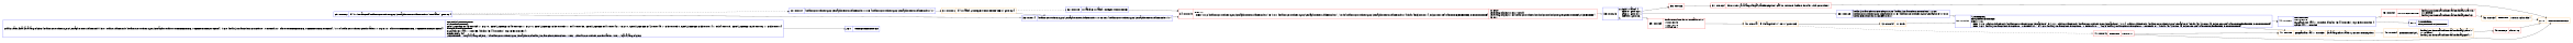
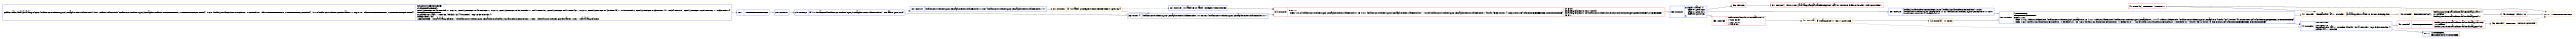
  digraph {
    rankdir=LR
    node [color=blue shape=record]
    edge [arrowhead=tee]
    n1 [label="{26\:\ ?|MTH_ENTER_BLOCK\l}"]
+   n2 [label="{28\:\ 0x0000}"]
    n3 [label="{29\:\ 0x0002|if ((r7 instanceof kotlinx.coroutines.sync.SemaphoreKt$withPermit$1) == false) goto L24\l}"]
    n4 [label="{30\:\ 0x0004|kotlinx.coroutines.sync.SemaphoreKt$withPermit$1 r0 = (kotlinx.coroutines.sync.SemaphoreKt$withPermit$1) r7\l}"]
    n5 [label="{33\:\ 0x0014|kotlinx.coroutines.sync.SemaphoreKt$withPermit$1 r0 = new kotlinx.coroutines.sync.SemaphoreKt$withPermit$1(r7)\l}"]
    n6 [color=darkorange label="{31\:\ 0x000c|if ((r0.label & Integer.MIN_VALUE) == 0) goto L24\l}"]
    n7 [color=red label="{34\:\ 0x0019|PHI: r0 \l  PHI: (r0v2 kotlinx.coroutines.sync.SemaphoreKt$withPermit$1) = (r0v1 kotlinx.coroutines.sync.SemaphoreKt$withPermit$1), (r0v5 kotlinx.coroutines.sync.SemaphoreKt$withPermit$1) binds: [B:33:0x0014, B:32:0x000e] A[DONT_GENERATE, DONT_INLINE]\l|r7 = r0\ljava.lang.Object r0 = r7.result\ljava.lang.Object r1 = kotlin.coroutines.intrinsics.IntrinsicsKt.getCOROUTINE_SUSPENDED()\lr3 = 1\l}"]
    n8 [label="{32\:\ 0x000e|r0.label = r0.label \- Integer.MIN_VALUE\l}"]
    n9 [label="{35\:\ 0x0023|switch(r7.label) \{\l    case 0: goto L20;\l    case 1: goto L11;\l    default: goto L8;\l\}\l}"]
    n10 [color=red label="{36\:\ 0x0026}"]
    n11 [label="{38\:\ 0x002e|kotlin.jvm.functions.Function0 r6 = (kotlin.jvm.functions.Functions) r7.L$1\lkotlinx.coroutines.sync.Semaphore r1 = (kotlinx.coroutines.sync.Semaphore) r7.L$0\lkotlin.ResultKt.throwOnFailure(r0)\l}"]
    n12 [color=red label="{39\:\ 0x003b|kotlin.ResultKt.throwOnFailure(r0)\lr7.L$0 = r5\lr7.L$1 = r6\lr7.label = 1\l}"]
    n13 [color=red label="{37\:\ 0x002d|throw new java.lang.IllegalStateException(\"call to 'resume' before 'invoke' with coroutine\")\l}"]
    n14 [label="{50\:\ 0x0050|SYNTHETIC\lEXC_TOP_SPLITTER\lPHI: r1 r6 \l  PHI: (r1v2 '$this$withPermit' kotlinx.coroutines.sync.Semaphore) = (r1v1 '$this$withPermit' kotlinx.coroutines.sync.Semaphore), (r1v4 '$this$withPermit' kotlinx.coroutines.sync.Semaphore) binds: [B:42:0x004d, B:38:0x002e] A[DONT_GENERATE, DONT_INLINE]\l  PHI: (r6v1 kotlin.jvm.functions.Function0\<? extends T\>) = (r6v0 kotlin.jvm.functions.Function0\<? extends T\>), (r6v3 kotlin.jvm.functions.Function0\<? extends T\>) binds: [B:42:0x004d, B:38:0x002e] A[DONT_GENERATE, DONT_INLINE]\l}"]
    n15 [color=darkorange label="{40\:\ 0x004a|if (r5.acquire(r7) != r1) goto L23\l}"]
    n16 [color=darkorange label="{27\:\ ?|MTH_EXIT_BLOCK\l}"]
    n17 [label="{44\:\ 0x0050|TRY_ENTER\lTRY_LEAVE\lTryCatch #0 \{all \-\> 0x005e, blocks: (B:44:0x0050), top: B:50:0x0050 \}\lCatch: all \-\> 0x005e\l}"]
    n18 [color=darkorange label="{47\:\ 0x005e|ExcHandler: all \-\> 0x005e\l|java.lang.Throwable r2 = move\-exception\l}"]
    n19 [color=red label="{45\:\ 0x0054|DONT_GENERATE\l|kotlin.jvm.internal.InlineMarker.finallyStart(r3)\lr1.release()\lkotlin.jvm.internal.InlineMarker.finallyEnd(r3)\l}"]
    n20 [label="{51\:\ ?|SYNTHETIC\lEXC_BOTTOM_SPLITTER\l}"]
    n21 [color=darkorange label="{48\:\ 0x005f|FINALLY_INSNS\l|kotlin.jvm.internal.InlineMarker.finallyStart(1)\lr1.release()\lkotlin.jvm.internal.InlineMarker.finallyEnd(1)\l}"]
    n22 [color=darkorange label="{46\:\ 0x005d|RETURN\l|return r6.invoke()\l}"]
    n23 [color=red label="{49\:\ 0x0068|throw r2\l}"]
    n24 [color=red label="{41\:\ 0x004c|RETURN\l|return r1\l}"]
    n25 [color=darkorange label="{42\:\ 0x004d|r1 = r5\l}"]
    n26 [label="{public static final java.lang.Object kotlinx.coroutines.sync.SemaphoreKt.withPermit((r5v0 '$this$withPermit' kotlinx.coroutines.sync.Semaphore A[IMMUTABLE_TYPE, METHOD_ARGUMENT]), (r6v0 kotlin.jvm.functions.Function0\<? extends T\> A[IMMUTABLE_TYPE, METHOD_ARGUMENT]), (r7v0 kotlin.coroutines.Continuation\<? super T\> A[IMMUTABLE_TYPE, METHOD_ARGUMENT]))  | INCONSISTENT_CODE\lUSE_LINES_HINTS\lCROSS_EDGE: B:46:0x005d \-\> B:27:?, CROSS_EDGE: B:49:0x0068 \-\> B:27:?, CROSS_EDGE: B:50:0x0050 \-\> B:47:0x005e, CROSS_EDGE: B:41:0x004c \-\> B:27:?, CROSS_EDGE: B:42:0x004d \-\> B:50:0x0050, CROSS_EDGE: B:33:0x0014 \-\> B:34:0x0019, CROSS_EDGE: B:29:0x0002 \-\> B:33:0x0014\lINLINE_NOT_NEEDED\lTryCatch #0 \{all \-\> 0x005e, blocks: (B:44:0x0050), top: B:50:0x0050 \}\lTYPE_VARS: [T]\lSIGNATURE: \<T:Ljava\/lang\/Object;\>(Lkotlinx\/coroutines\/sync\/Semaphore;Lkotlin\/jvm\/functions\/Function0\<+TT;\>;Lkotlin\/coroutines\/Continuation\<\-TT;\>;)Ljava\/lang\/Object;\l}"]
+   n1 -> n2 [arrowhead=onormal]
+   n2 -> n3
    n3 -> n4 [arrowhead=dot style=dashed]
    n3 -> n5 [arrowhead=onormal]
    n4 -> n6 [arrowhead=dot]
    n5 -> n7
    n6 -> n5
    n6 -> n8 [style=dashed]
    n7 -> n9 [arrowhead=onormal]
    n8 -> n7 [arrowhead=dot]
    n9 -> n10 [arrowhead=dot]
    n9 -> n11 [arrowhead=onormal]
    n9 -> n12 [arrowhead=onormal]
    n10 -> n13
    n11 -> n14 [arrowhead=onormal]
    n12 -> n15 [arrowhead=dot]
-   n13 -> n16
    n14 -> n17 [arrowhead=dot]
    n14 -> n18
-   n15 -> n24 [arrowhead=onormal style=dashed]
+   n15 -> n17 [arrowhead=onormal style=dashed]
    n15 -> n25
    n17 -> n19 [arrowhead=onormal]
    n17 -> n20
    n18 -> n21 [arrowhead=onormal]
    n19 -> n22
    n21 -> n23
    n22 -> n16 [arrowhead=dot style=dashed]
    n23 -> n16 [arrowhead=onormal]
    n24 -> n16
    n24 -> n18 [arrowhead=dot]
    n25 -> n14 [arrowhead=onormal]
    n26 -> n1
  }
